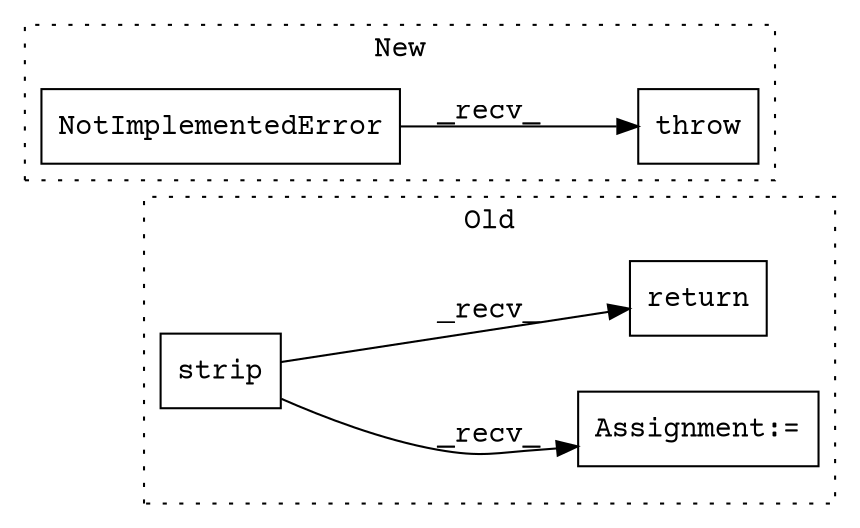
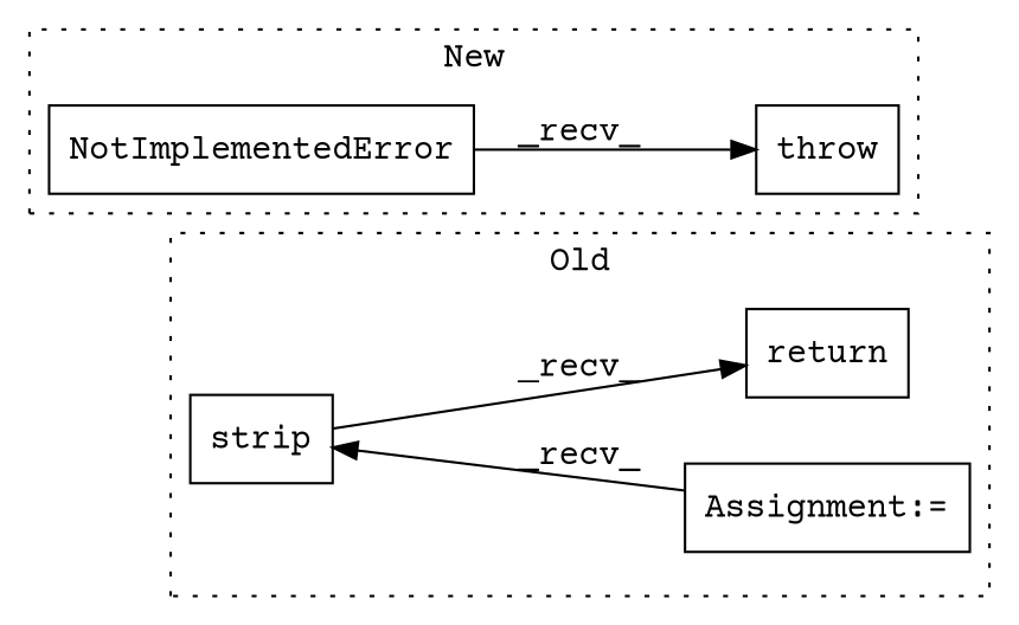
  digraph {
    fontname="Courier Prime"
    rankdir=LR
    node [a=32 fontname="Courier Prime" l=7 shape=box]
    edge [fontname="Courier Prime"]
    n1 [label=strip s=1492]
    n2 [a=7 l=4 label="Assignment:=" s=1440]
    n3 [a=41 label=return s=1506]
    n4 [l=21 label=NotImplementedError s=684]
    n5 [a=53 l=6 label=throw s=678]
    subgraph cluster_1 {
      label=Old
      style=dotted
      n1
      n2
      n3
    }
    subgraph cluster_2 {
      label=New
      style=dotted
      n4
      n5
    }
    n1 -> n3 [label=_recv_]
-   n1 -> n2 [label=_recv_]
+   n2 -> n1 [label=_recv_]
    n4 -> n5 [label=_recv_]
  }
